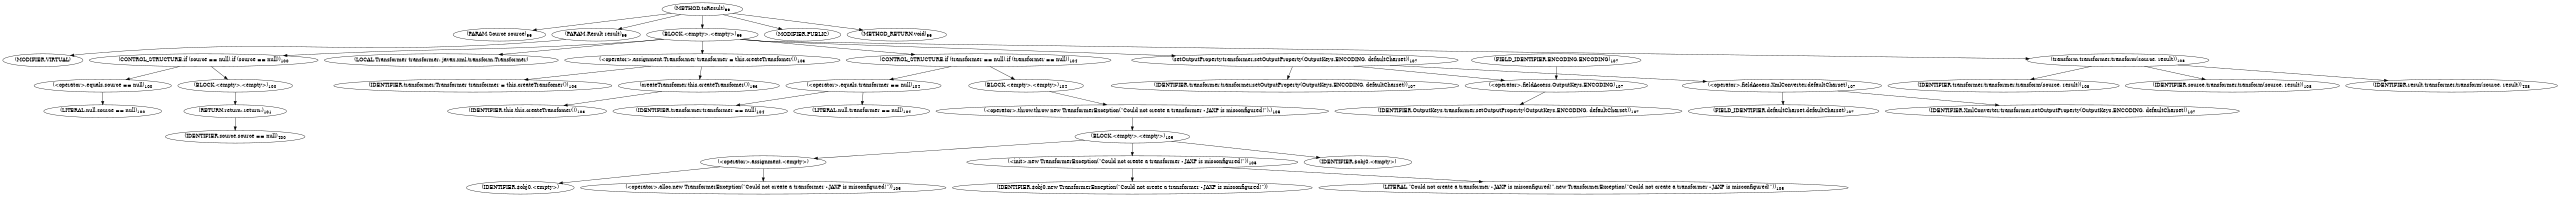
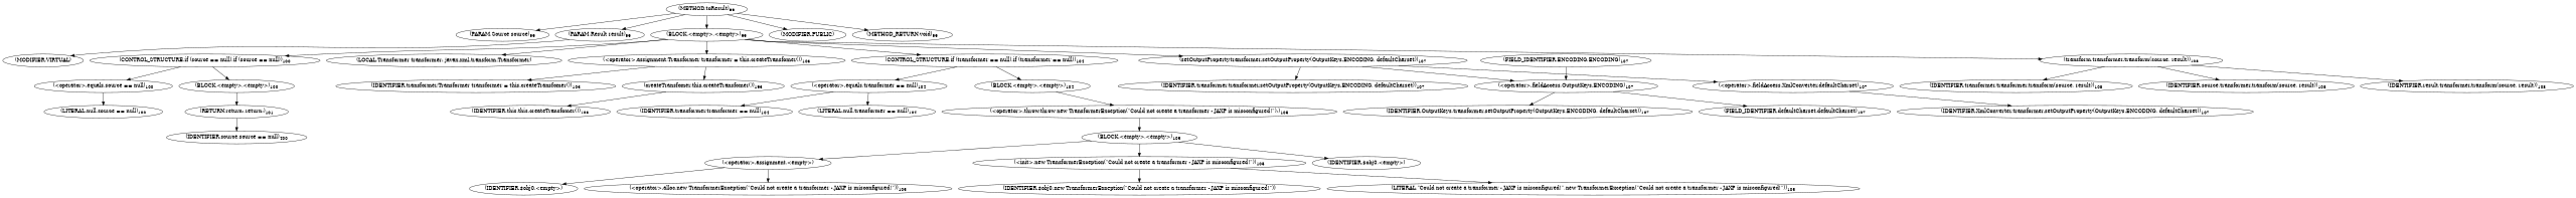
  digraph {
    n1 [label=<(METHOD,toResult)<SUB>99</SUB>>]
    n2 [label=<(PARAM,Source source)<SUB>99</SUB>>]
    n3 [label=<(PARAM,Result result)<SUB>99</SUB>>]
    n4 [label=<(BLOCK,&lt;empty&gt;,&lt;empty&gt;)<SUB>99</SUB>>]
    n5 [label=<(MODIFIER,PUBLIC)>]
    n6 [label=<(METHOD_RETURN,void)<SUB>99</SUB>>]
    n7 [label=<(MODIFIER,VIRTUAL)>]
    n8 [label=<(CONTROL_STRUCTURE,if (source == null),if (source == null))<SUB>100</SUB>>]
    n9 [label=<(LOCAL,Transformer transformer: javax.xml.transform.Transformer)>]
    n10 [label=<(&lt;operator&gt;.assignment,Transformer transformer = this.createTransfomer())<SUB>103</SUB>>]
    n11 [label=<(CONTROL_STRUCTURE,if (transformer == null),if (transformer == null))<SUB>104</SUB>>]
    n12 [label=<(setOutputProperty,transformer.setOutputProperty(OutputKeys.ENCODING, defaultCharset))<SUB>107</SUB>>]
    n13 [label=<(transform,transformer.transform(source, result))<SUB>108</SUB>>]
    n14 [label=<(&lt;operator&gt;.equals,source == null)<SUB>100</SUB>>]
    n15 [label=<(BLOCK,&lt;empty&gt;,&lt;empty&gt;)<SUB>100</SUB>>]
    n16 [label=<(IDENTIFIER,transformer,Transformer transformer = this.createTransfomer())<SUB>103</SUB>>]
    n17 [label=<(createTransfomer,this.createTransfomer())<SUB>193</SUB>>]
    n18 [label=<(&lt;operator&gt;.equals,transformer == null)<SUB>104</SUB>>]
    n19 [label=<(BLOCK,&lt;empty&gt;,&lt;empty&gt;)<SUB>104</SUB>>]
    n20 [label=<(IDENTIFIER,transformer,transformer.setOutputProperty(OutputKeys.ENCODING, defaultCharset))<SUB>107</SUB>>]
    n21 [label=<(&lt;operator&gt;.fieldAccess,OutputKeys.ENCODING)<SUB>107</SUB>>]
    n22 [label=<(&lt;operator&gt;.fieldAccess,XmlConverter.defaultCharset)<SUB>107</SUB>>]
    n23 [label=<(IDENTIFIER,transformer,transformer.transform(source, result))<SUB>108</SUB>>]
    n24 [label=<(IDENTIFIER,source,transformer.transform(source, result))<SUB>108</SUB>>]
-   n25 [label=<(IDENTIFIER,result,transformer.transform(source, result))<SUB>408</SUB>>]
+   n25 [label=<(IDENTIFIER,result,transformer.transform(source, result))<SUB>108</SUB>>]
    n26 [label=<(LITERAL,null,source == null)<SUB>100</SUB>>]
    n27 [label=<(RETURN,return;,return;)<SUB>101</SUB>>]
    n28 [label=<(IDENTIFIER,source,source == null)<SUB>400</SUB>>]
    n29 [label=<(IDENTIFIER,this,this.createTransfomer())<SUB>103</SUB>>]
    n30 [label=<(IDENTIFIER,transformer,transformer == null)<SUB>104</SUB>>]
    n31 [label=<(LITERAL,null,transformer == null)<SUB>104</SUB>>]
    n32 [label=<(&lt;operator&gt;.throw,throw new TransformerException(&quot;Could not create a transformer - JAXP is misconfigured!&quot;);)<SUB>105</SUB>>]
    n33 [label=<(BLOCK,&lt;empty&gt;,&lt;empty&gt;)<SUB>105</SUB>>]
    n34 [label=<(&lt;operator&gt;.assignment,&lt;empty&gt;)>]
    n35 [label=<(&lt;init&gt;,new TransformerException(&quot;Could not create a transformer - JAXP is misconfigured!&quot;))<SUB>105</SUB>>]
    n36 [label=<(IDENTIFIER,$obj0,&lt;empty&gt;)>]
    n37 [label=<(IDENTIFIER,$obj0,&lt;empty&gt;)>]
    n38 [label=<(&lt;operator&gt;.alloc,new TransformerException(&quot;Could not create a transformer - JAXP is misconfigured!&quot;))<SUB>105</SUB>>]
    n39 [label=<(IDENTIFIER,$obj0,new TransformerException(&quot;Could not create a transformer - JAXP is misconfigured!&quot;))>]
    n40 [label=<(LITERAL,&quot;Could not create a transformer - JAXP is misconfigured!&quot;,new TransformerException(&quot;Could not create a transformer - JAXP is misconfigured!&quot;))<SUB>105</SUB>>]
    n41 [label=<(IDENTIFIER,OutputKeys,transformer.setOutputProperty(OutputKeys.ENCODING, defaultCharset))<SUB>107</SUB>>]
    n42 [label=<(IDENTIFIER,XmlConverter,transformer.setOutputProperty(OutputKeys.ENCODING, defaultCharset))<SUB>107</SUB>>]
    n43 [label=<(FIELD_IDENTIFIER,defaultCharset,defaultCharset)<SUB>107</SUB>>]
    n44 [label=<(FIELD_IDENTIFIER,ENCODING,ENCODING)<SUB>107</SUB>>]
    n1 -> n2
    n1 -> n3
    n1 -> n4
    n1 -> n5
    n1 -> n6
    n3 -> n7
    n4 -> n8
    n4 -> n9
    n4 -> n10
    n4 -> n11
    n4 -> n12
    n4 -> n13
    n8 -> n14
    n8 -> n15
    n10 -> n16
    n10 -> n17
    n11 -> n18
    n11 -> n19
    n12 -> n20
    n12 -> n21
    n12 -> n22
    n13 -> n23
    n13 -> n24
    n13 -> n25
    n14 -> n26
    n15 -> n27
    n17 -> n29
    n18 -> n30
    n18 -> n31
    n19 -> n32
    n21 -> n41
    n22 -> n42
-   n22 -> n43
+   n21 -> n43
    n27 -> n28
    n32 -> n33
    n33 -> n34
    n33 -> n35
    n33 -> n36
    n34 -> n37
    n34 -> n38
    n35 -> n39
    n35 -> n40
    n44 -> n21
  }
